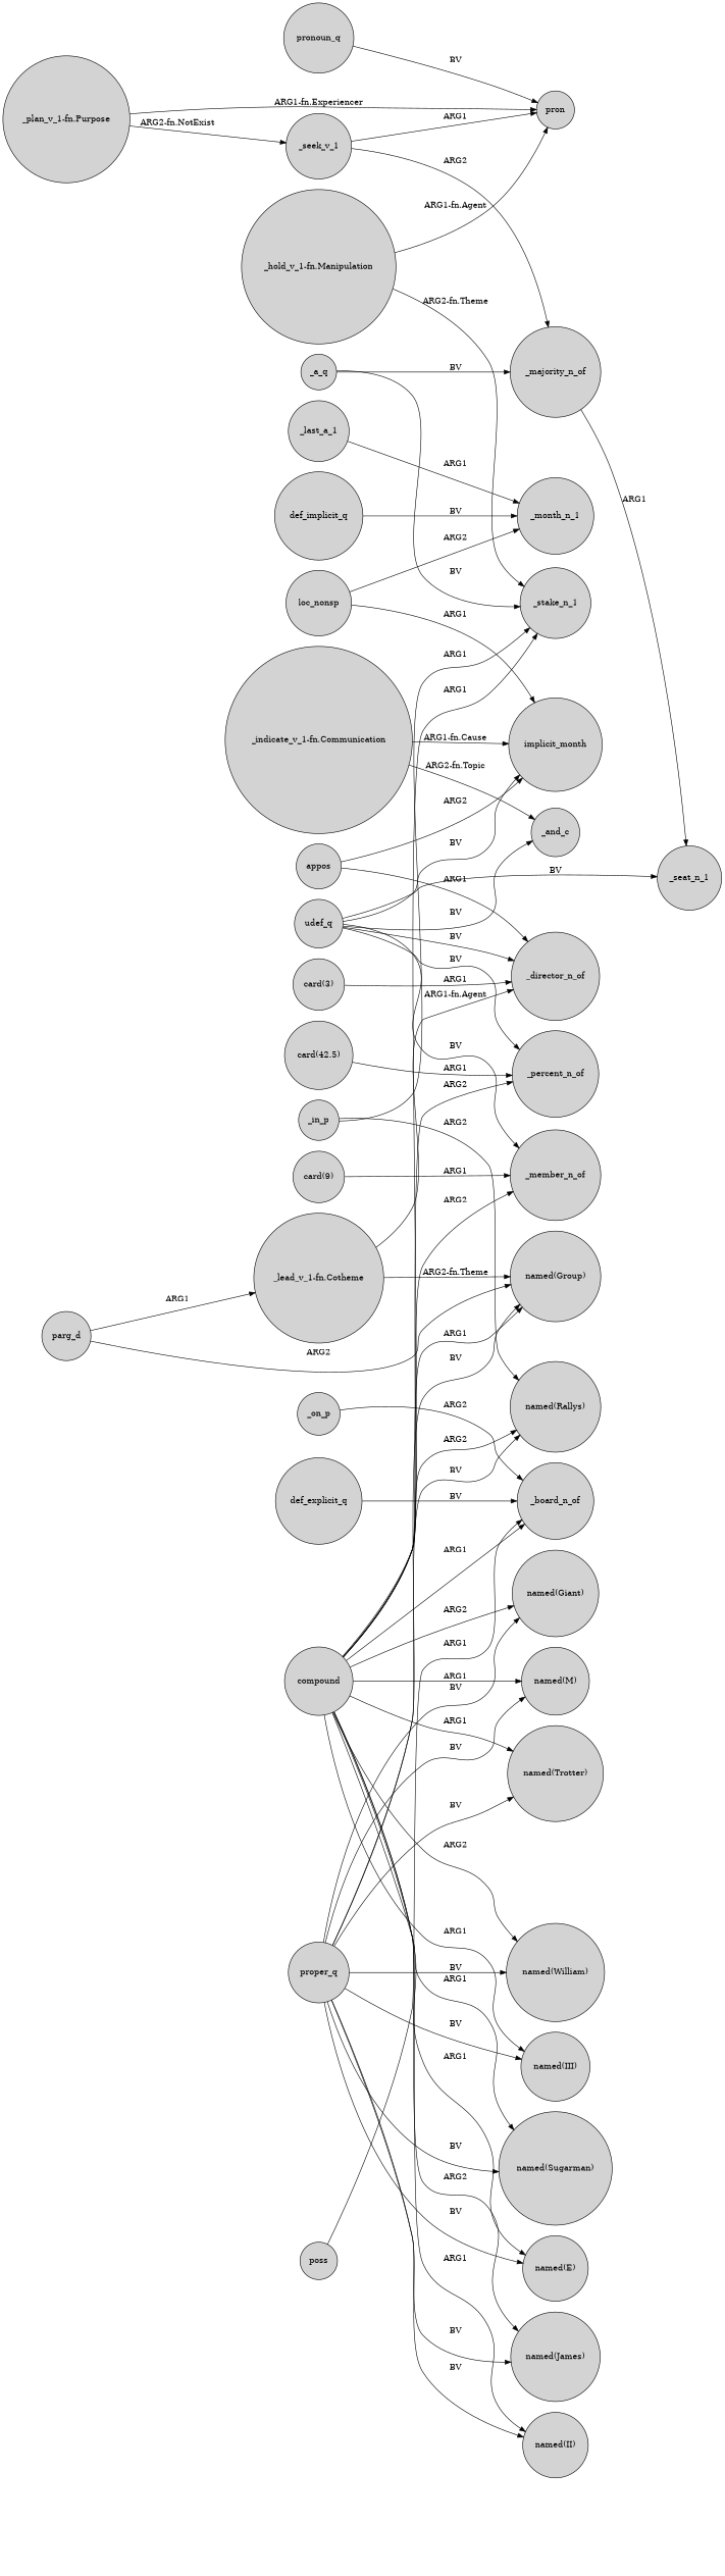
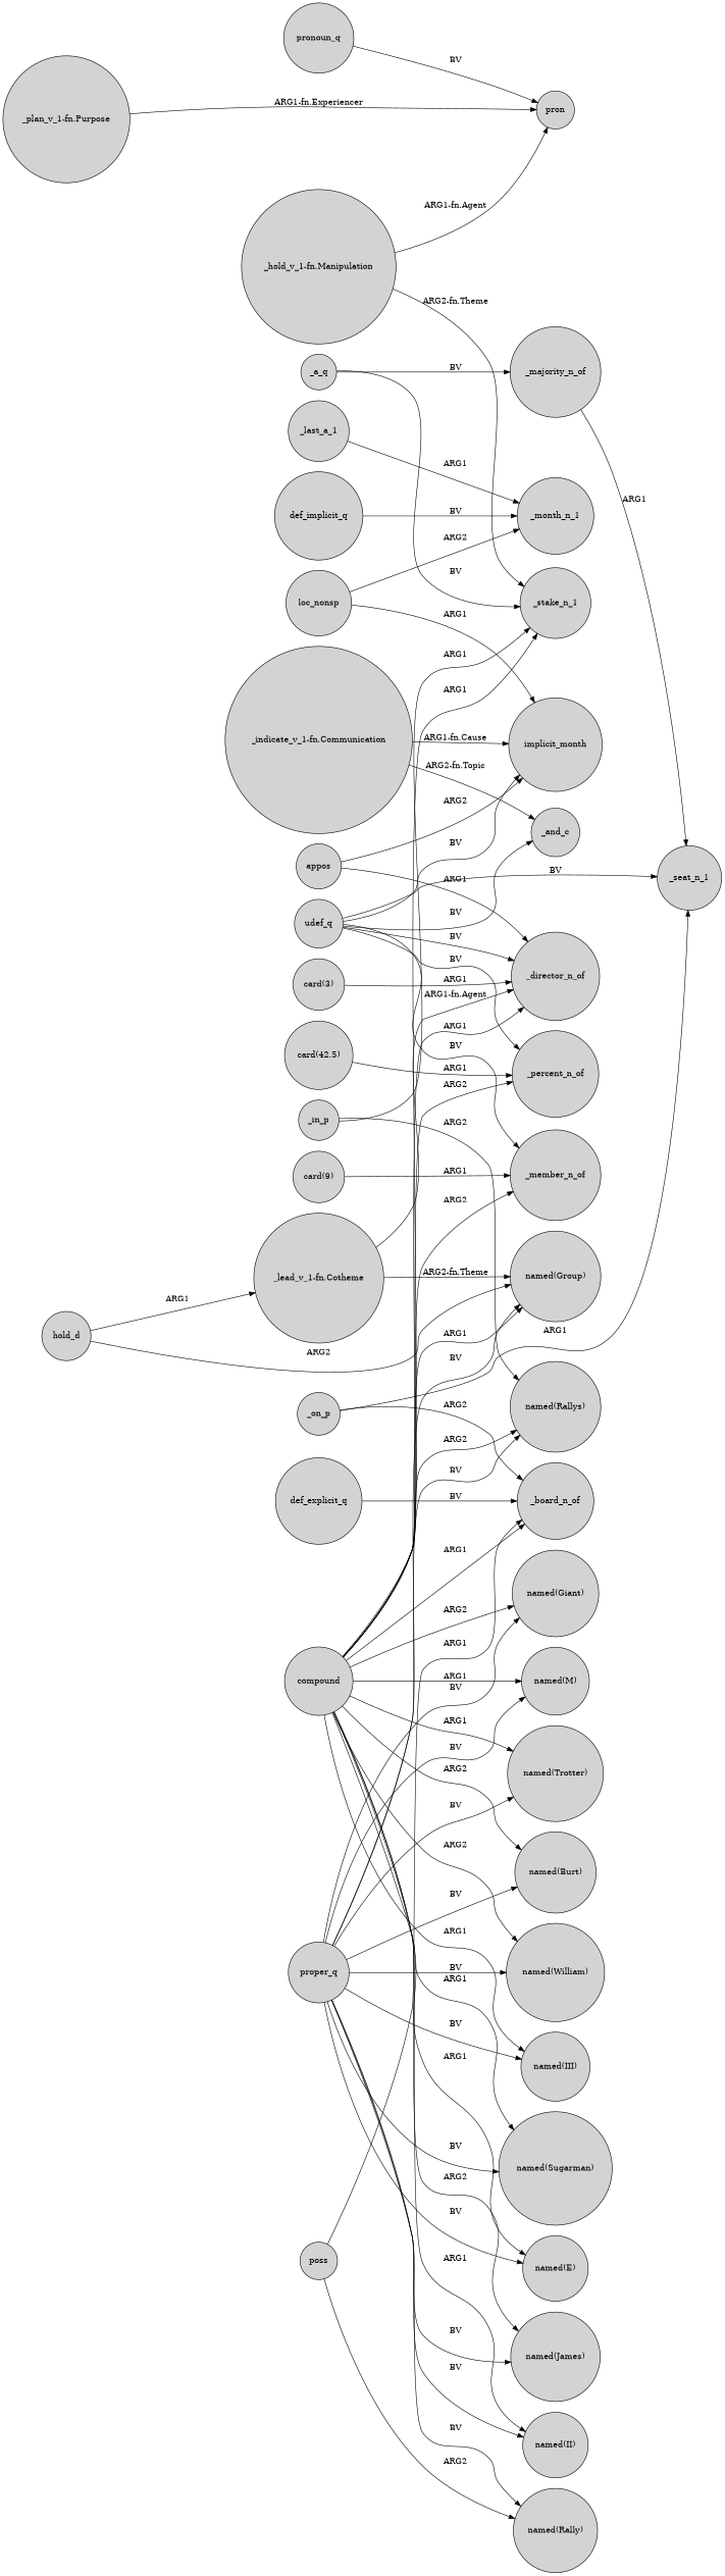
  digraph {
    rankdir=LR
    node [shape=circle style=filled]
    compound
    "named(II)"
    _stake_n_1
    "named(Giant)"
    "named(Rallys)"
    "named(Trotter)"
    "named(Group)"
    _director_n_of
    _percent_n_of
    _board_n_of
    "named(Sugarman)"
    "named(James)"
    "named(E)"
    "named(M)"
    _member_n_of
+   "named(Burt)"
    "named(William)"
    "named(III)"
    _a_q
    _majority_n_of
    _seat_n_1
    proper_q
+   "named(Rally)"
    "_indicate_v_1-fn.Communication"
    _and_c
    n26 [label=implicit_month]
    def_implicit_q
    _month_n_1
    _in_p
-   parg_d
+   parg_d [label=hold_d]
    "_lead_v_1-fn.Cotheme"
    "_hold_v_1-fn.Manipulation"
    pron
    appos
    "card(42.5)"
    poss
    "_plan_v_1-fn.Purpose"
-   _seek_v_1
    def_explicit_q
    loc_nonsp
    udef_q
    pronoun_q
    _on_p
    _last_a_1
    "card(3)"
    "card(9)"
    compound -> "named(II)" [label=ARG1]
    compound -> _stake_n_1 [label=ARG1]
    compound -> "named(Giant)" [label=ARG2]
    compound -> "named(Rallys)" [label=ARG2]
    compound -> "named(Trotter)" [label=ARG1]
    compound -> "named(Group)" [label=ARG1]
+   compound -> _director_n_of [label=ARG1]
    compound -> _percent_n_of [label=ARG2]
    compound -> _board_n_of [label=ARG1]
    compound -> "named(Sugarman)" [label=ARG1]
    compound -> "named(James)" [label=ARG2]
    compound -> "named(E)" [label=ARG1]
    compound -> "named(M)" [label=ARG1]
    compound -> _member_n_of [label=ARG2]
+   compound -> "named(Burt)" [label=ARG2]
    compound -> "named(William)" [label=ARG2]
    compound -> "named(III)" [label=ARG1]
    _a_q -> _stake_n_1 [label=BV]
    _a_q -> _majority_n_of [label=BV]
    _majority_n_of -> _seat_n_1 [label=ARG1]
    proper_q -> "named(II)" [label=BV]
    proper_q -> "named(Giant)" [label=BV]
    proper_q -> "named(Rallys)" [label=BV]
    proper_q -> "named(Trotter)" [label=BV]
    proper_q -> "named(Group)" [label=BV]
    proper_q -> "named(Sugarman)" [label=BV]
    proper_q -> "named(James)" [label=BV]
    proper_q -> "named(E)" [label=BV]
    proper_q -> "named(M)" [label=BV]
+   proper_q -> "named(Burt)" [label=BV]
    proper_q -> "named(William)" [label=BV]
    proper_q -> "named(III)" [label=BV]
+   proper_q -> "named(Rally)" [label=BV]
    "_indicate_v_1-fn.Communication" -> _and_c [label="ARG2-fn.Topic"]
    "_indicate_v_1-fn.Communication" -> n26 [label="ARG1-fn.Cause"]
    def_implicit_q -> _month_n_1 [label=BV]
    _in_p -> _stake_n_1 [label=ARG1]
    _in_p -> "named(Rallys)" [label=ARG2]
    parg_d -> "named(Group)" [label=ARG2]
    parg_d -> "_lead_v_1-fn.Cotheme" [label=ARG1]
    "_lead_v_1-fn.Cotheme" -> "named(Group)" [label="ARG2-fn.Theme"]
    "_lead_v_1-fn.Cotheme" -> _director_n_of [label="ARG1-fn.Agent"]
    "_hold_v_1-fn.Manipulation" -> _stake_n_1 [label="ARG2-fn.Theme"]
    "_hold_v_1-fn.Manipulation" -> pron [label="ARG1-fn.Agent"]
    appos -> _director_n_of [label=ARG1]
    appos -> n26 [label=ARG2]
    "card(42.5)" -> _percent_n_of [label=ARG1]
    poss -> _board_n_of [label=ARG1]
+   poss -> "named(Rally)" [label=ARG2]
    "_plan_v_1-fn.Purpose" -> pron [label="ARG1-fn.Experiencer"]
-   "_plan_v_1-fn.Purpose" -> _seek_v_1 [label="ARG2-fn.NotExist"]
-   _seek_v_1 -> _majority_n_of [label=ARG2]
-   _seek_v_1 -> pron [label=ARG1]
    def_explicit_q -> _board_n_of [label=BV]
    loc_nonsp -> n26 [label=ARG1]
    loc_nonsp -> _month_n_1 [label=ARG2]
    udef_q -> _director_n_of [label=BV]
    udef_q -> _percent_n_of [label=BV]
    udef_q -> _member_n_of [label=BV]
    udef_q -> _seat_n_1 [label=BV]
    udef_q -> _and_c [label=BV]
    udef_q -> n26 [label=BV]
    pronoun_q -> pron [label=BV]
    _on_p -> _board_n_of [label=ARG2]
+   _on_p -> _seat_n_1 [label=ARG1]
    _last_a_1 -> _month_n_1 [label=ARG1]
    "card(3)" -> _director_n_of [label=ARG1]
    "card(9)" -> _member_n_of [label=ARG1]
  }
